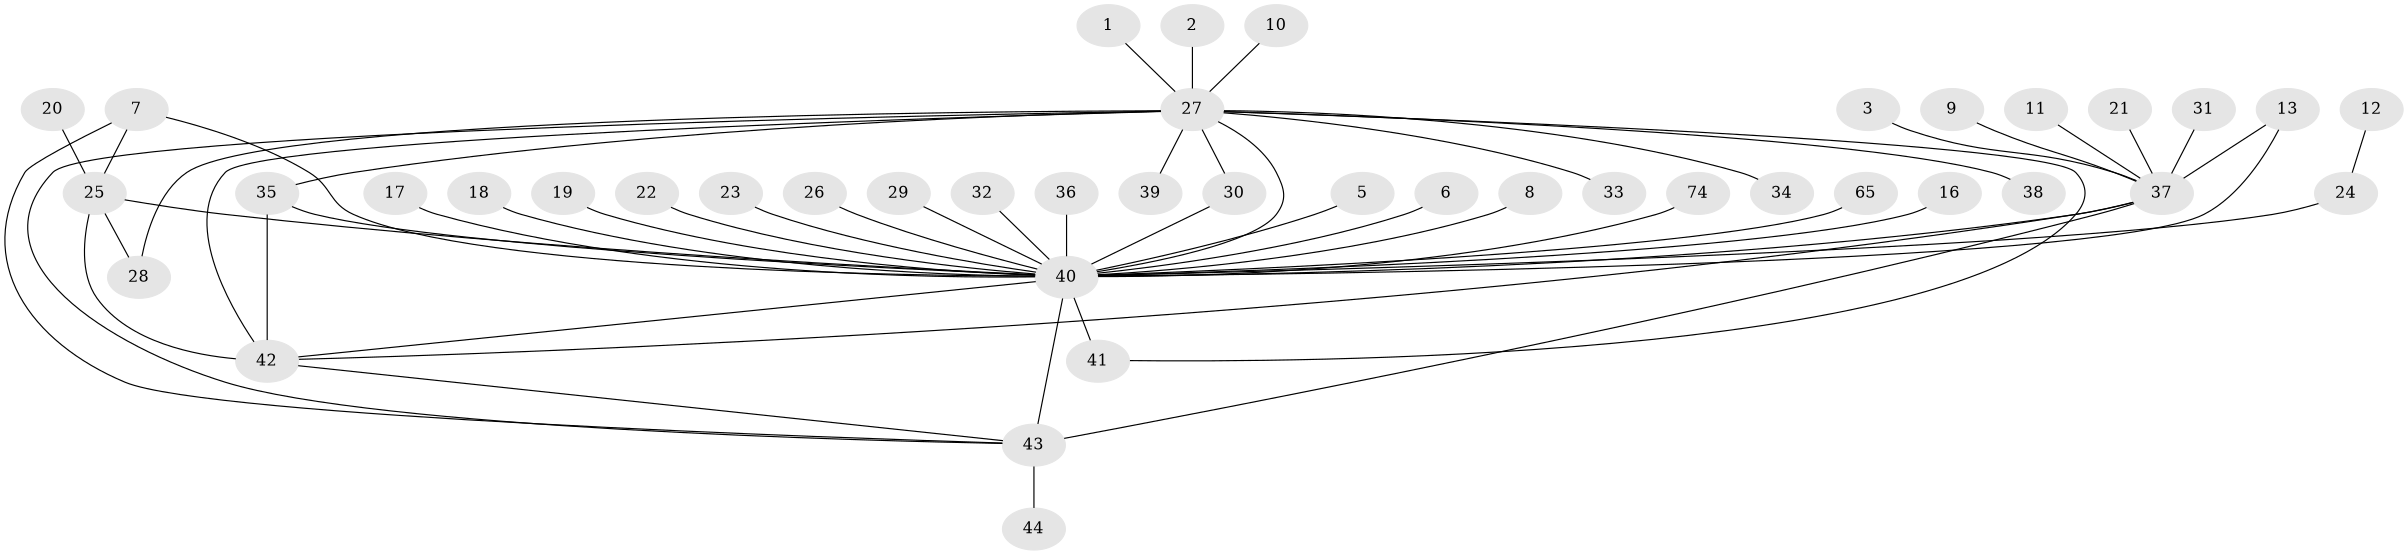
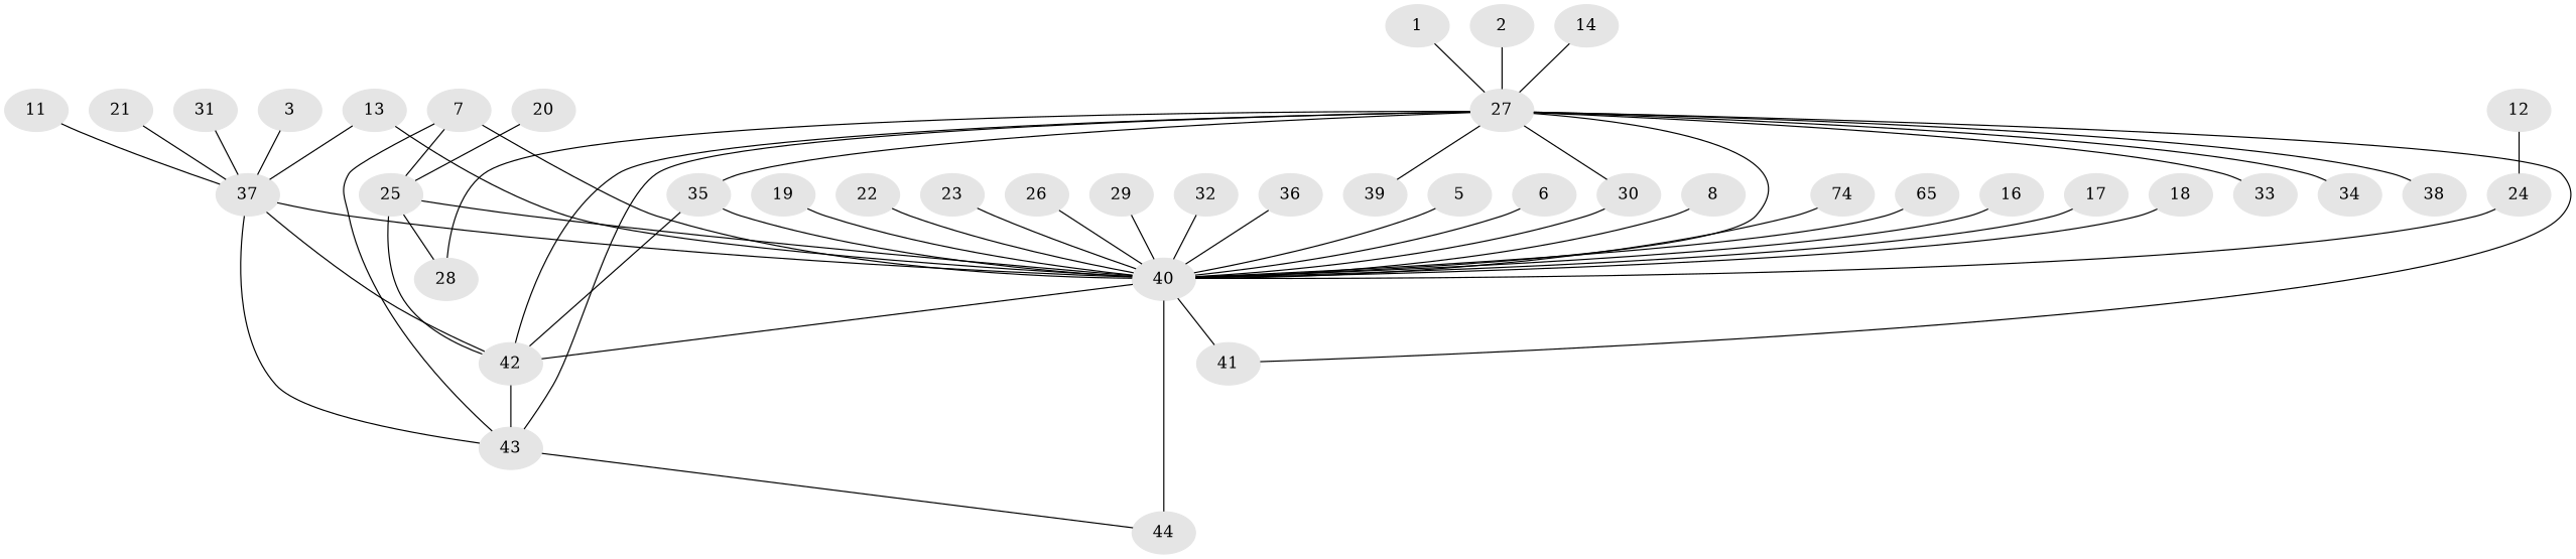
  graph {
    node [color=gray90 style=filled]
    edge [weight=1.0]
    1
    27
    40
    43
    28
    42
    30
    33
    34
    35
    38
    39
    41
    2
    3
    37
    5
    6
    7
    25
    44
    8
-   9
-   10
+   10 [label=14]
    11
    12
    24
    13
    n29 [label=74]
    n30 [label=65]
    16
    17
    18
    19
    20
    21
    22
    23
    26
    29
    31
    32
    36
    1 -- 27
    27 -- 40
    27 -- 43
    27 -- 28
    27 -- 42 [weight=2.0]
    27 -- 30
    27 -- 33
    27 -- 34
    27 -- 35
    27 -- 38
    27 -- 39
    27 -- 41
-   40 -- 43 [weight=3.0]
+   40 -- 44 [weight=3.0]
    40 -- 42
    40 -- 41 [weight=2.0]
    43 -- 44
    42 -- 43
    30 -- 40
    35 -- 40
    35 -- 42
    2 -- 27
    3 -- 37
    37 -- 40 [weight=3.0]
    37 -- 43
    37 -- 42
    5 -- 40
    6 -- 40
    7 -- 40
    7 -- 43
    7 -- 25
    25 -- 40
    25 -- 28
    25 -- 42
    8 -- 40
-   9 -- 37
    10 -- 27
    11 -- 37
    12 -- 24
    24 -- 40
    13 -- 40
    13 -- 37
    n29 -- 40
    n30 -- 40
    16 -- 40
    17 -- 40
    18 -- 40
    19 -- 40
    20 -- 25
    21 -- 37
    22 -- 40
    23 -- 40
    26 -- 40
    29 -- 40
    31 -- 37
    32 -- 40
    36 -- 40
  }
